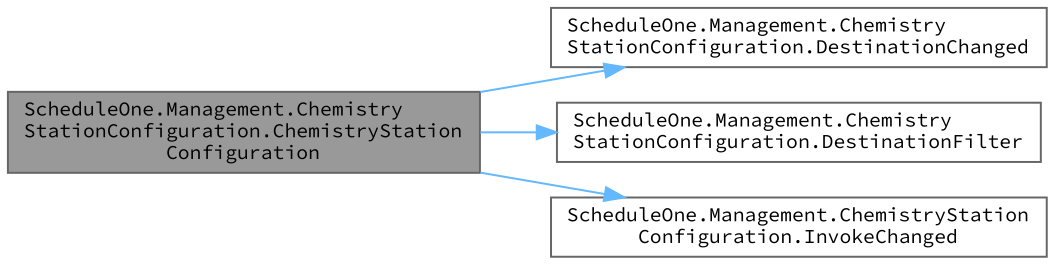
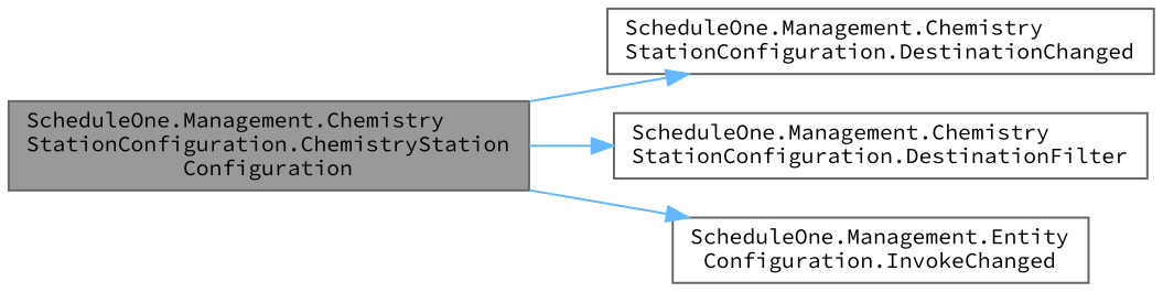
  digraph {
    rankdir=LR
    fontname="Source Code Pro"
    node [color=grey40 fillcolor=white fontname="Source Code Pro" fontsize=10 shape=box style=filled]
    edge [color=steelblue1 fontname="Source Code Pro" fontsize=10 labelfontname=Helvetica labelfontsize=10 style=solid]
    n1 [color=gray40 fillcolor=grey60 fontcolor=black height=0.2 label="ScheduleOne.Management.Chemistry\lStationConfiguration.ChemistryStation\lConfiguration" width=0.4]
    n2 [height=0.2 label="ScheduleOne.Management.Chemistry\lStationConfiguration.DestinationChanged" width=0.4]
    n3 [height=0.2 label="ScheduleOne.Management.Chemistry\lStationConfiguration.DestinationFilter" width=0.4]
-   n4 [height=0.2 label="ScheduleOne.Management.ChemistryStation\lConfiguration.InvokeChanged" width=0.4]
+   n4 [height=0.2 label="ScheduleOne.Management.Entity\lConfiguration.InvokeChanged" width=0.4]
    n1 -> n2
    n1 -> n3
    n1 -> n4
  }
